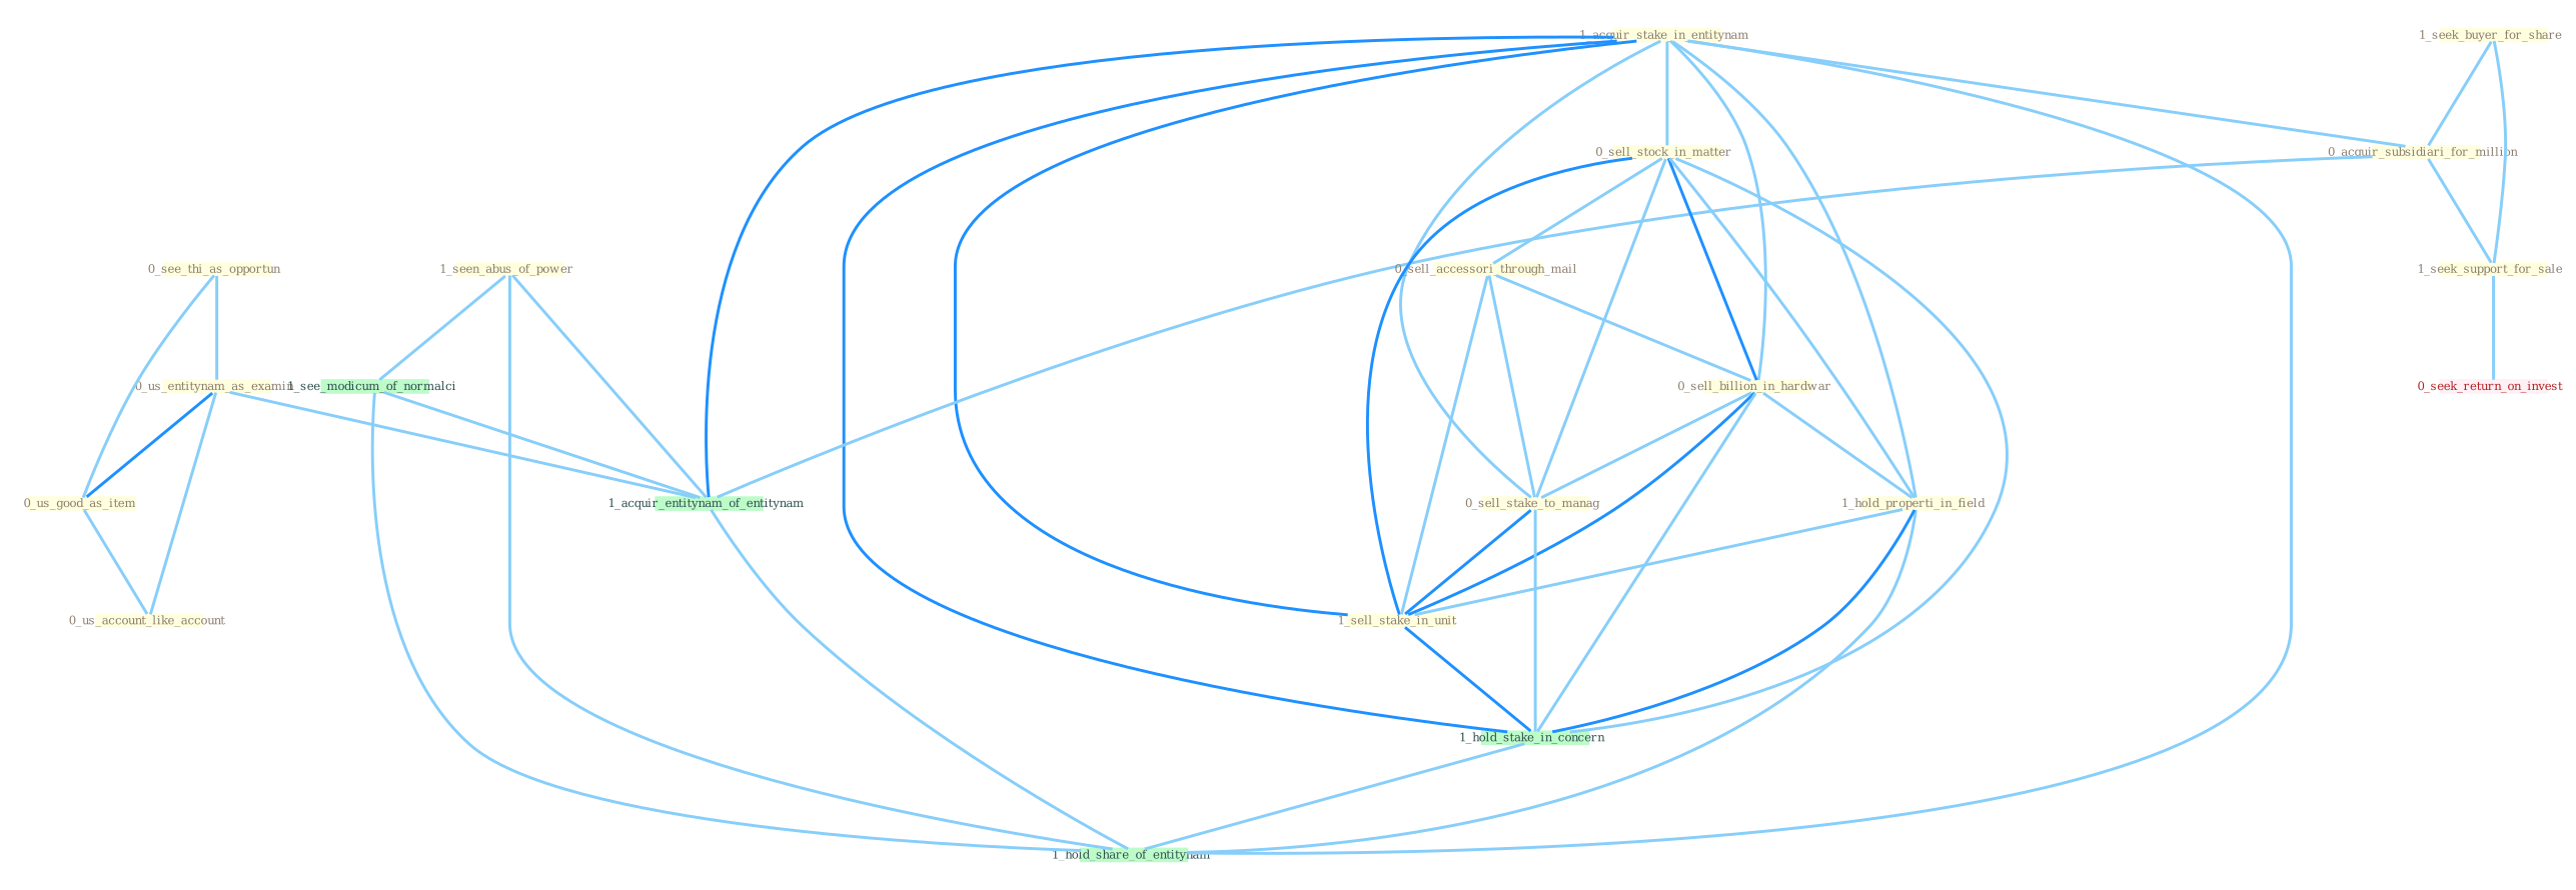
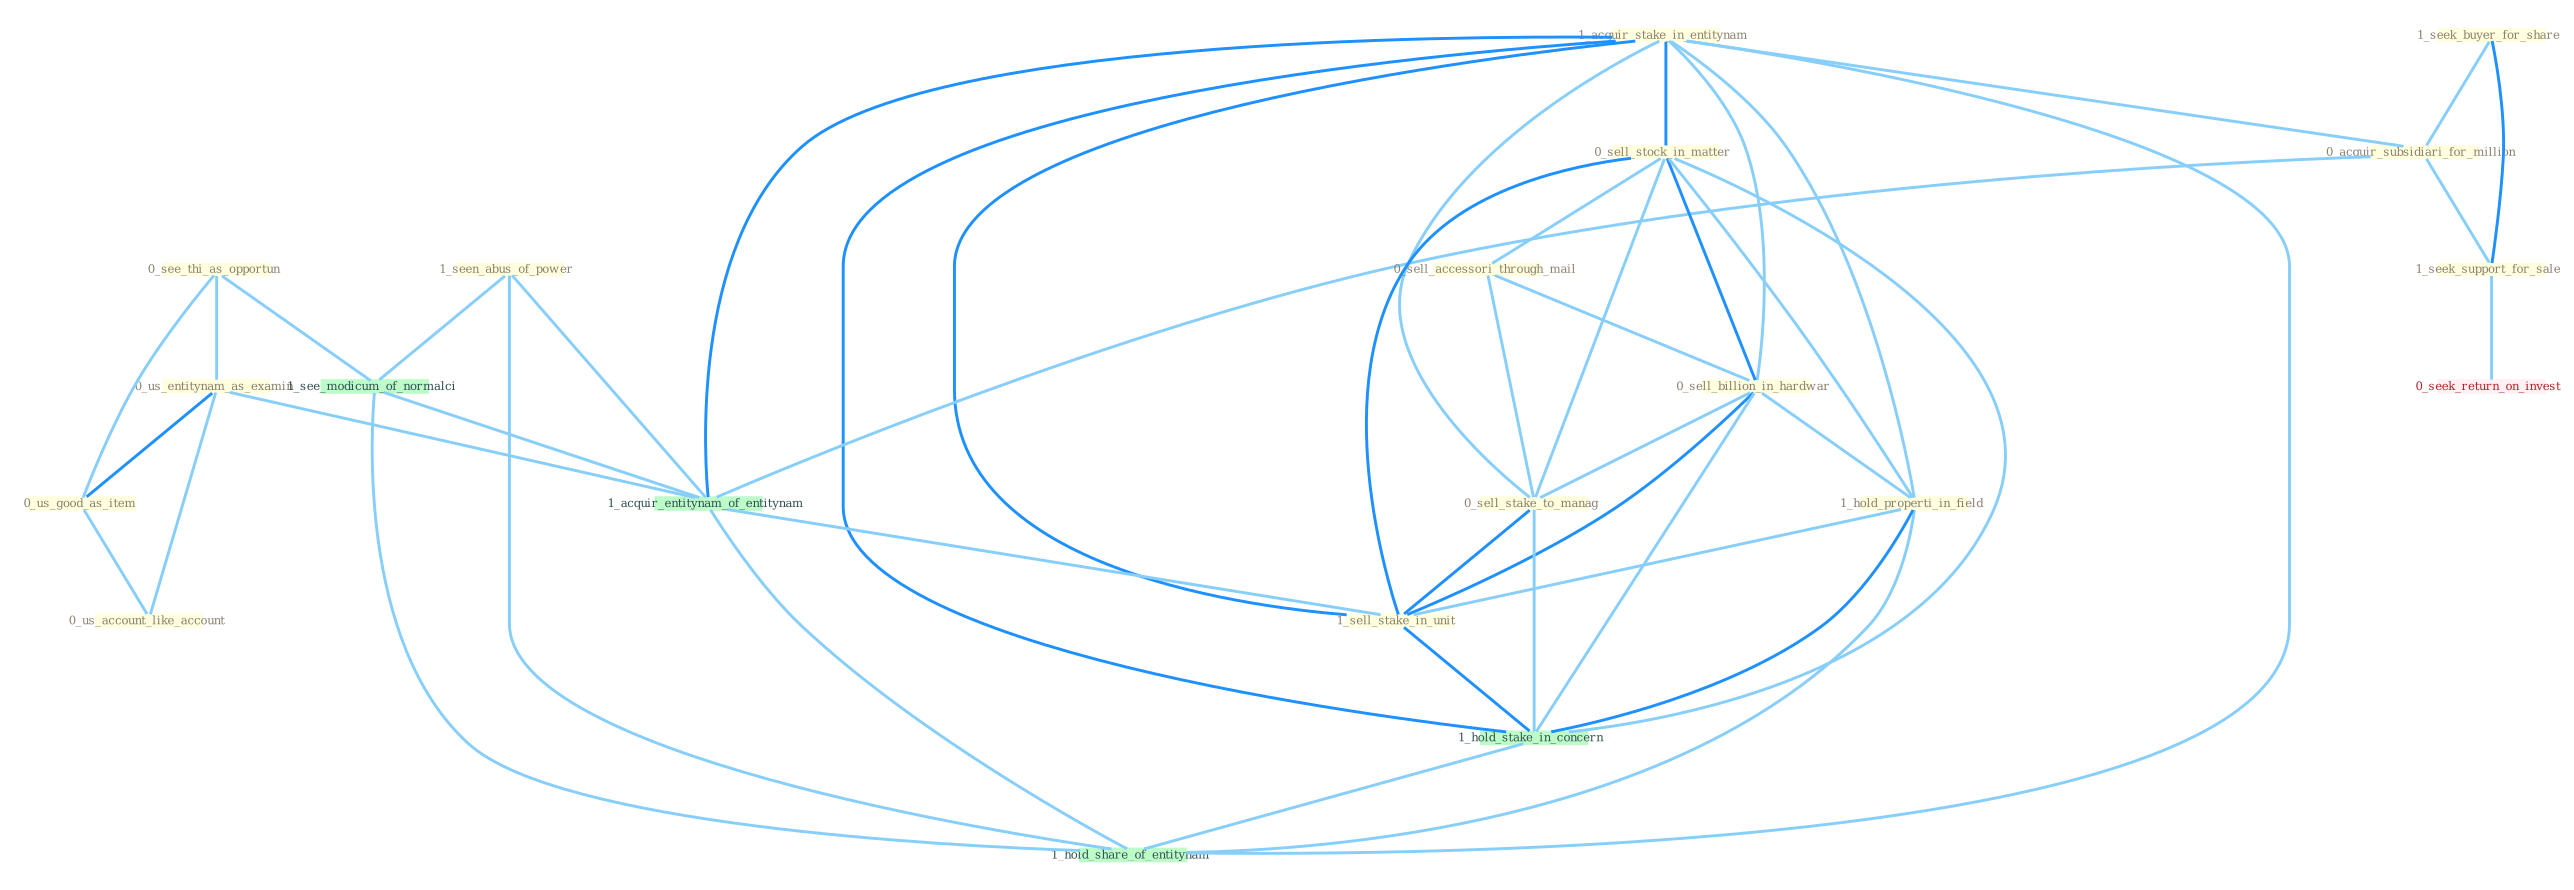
  graph {
    node [color="#ffffe0" fixedsize=true fontcolor="#8b7d6b" fontsize=4 shape=polygon style=filled]
    edge [color="#87cefa" w=1]
    "0_see_thi_as_opportun " [height=.06 width=.5]
    "0_us_entitynam_as_examin " [height=.06 width=.5]
    "1_seen_abus_of_power " [height=.06 width=.5]
    "1_acquir_stake_in_entitynam " [height=.06 width=.5]
    "1_seek_buyer_for_share " [height=.06 width=.5]
    "0_acquir_subsidiari_for_million " [height=.06 width=.5]
    "0_sell_stock_in_matter " [height=.06 width=.5]
    "0_sell_accessori_through_mail " [height=.06 width=.5]
    "0_sell_billion_in_hardwar " [height=.06 width=.5]
    "0_us_good_as_item " [height=.06 width=.5]
    "0_us_account_like_account " [height=.06 width=.5]
    "1_hold_properti_in_field " [height=.06 width=.5]
    "0_sell_stake_to_manag " [height=.06 width=.5]
    "1_sell_stake_in_unit " [height=.06 width=.5]
    "1_seek_support_for_sale " [height=.06 width=.5]
    "0_seek_return_on_invest " [color="#fff0f5" fontcolor="#b22222" height=.06 width=.5]
    "1_see_modicum_of_normalci " [color="#BDFCC9" fontcolor="#2f4f4f" height=.06 width=.5]
    "1_acquir_entitynam_of_entitynam " [color="#BDFCC9" fontcolor="#2f4f4f" height=.06 width=.5]
    "1_hold_share_of_entitynam " [color="#BDFCC9" fontcolor="#2f4f4f" height=.06 width=.5]
    "1_hold_stake_in_concern " [color="#BDFCC9" fontcolor="#2f4f4f" height=.06 width=.5]
    subgraph sub_1 {
      "0_see_thi_as_opportun "
      "0_us_entitynam_as_examin "
      "1_seen_abus_of_power "
      "1_acquir_stake_in_entitynam "
      "1_seek_buyer_for_share "
      "0_acquir_subsidiari_for_million "
      "0_sell_stock_in_matter "
      "0_sell_accessori_through_mail "
      "0_sell_billion_in_hardwar "
      "0_us_good_as_item "
      "0_us_account_like_account "
      "1_hold_properti_in_field "
      "0_sell_stake_to_manag "
      "1_sell_stake_in_unit "
      "1_seek_support_for_sale "
    }
    subgraph sub_2 {
      "0_seek_return_on_invest "
    }
    "0_see_thi_as_opportun " -- "0_us_entitynam_as_examin "
    "0_see_thi_as_opportun " -- "0_us_good_as_item "
+   "0_see_thi_as_opportun " -- "1_see_modicum_of_normalci "
    "0_us_entitynam_as_examin " -- "0_us_good_as_item " [color="#1e90ff" w=2]
    "0_us_entitynam_as_examin " -- "0_us_account_like_account "
    "0_us_entitynam_as_examin " -- "1_acquir_entitynam_of_entitynam "
    "1_seen_abus_of_power " -- "1_see_modicum_of_normalci "
    "1_seen_abus_of_power " -- "1_acquir_entitynam_of_entitynam "
    "1_seen_abus_of_power " -- "1_hold_share_of_entitynam "
    "1_acquir_stake_in_entitynam " -- "0_acquir_subsidiari_for_million "
-   "1_acquir_stake_in_entitynam " -- "0_sell_stock_in_matter "
+   "1_acquir_stake_in_entitynam " -- "0_sell_stock_in_matter " [color="#1e90ff"]
    "1_acquir_stake_in_entitynam " -- "0_sell_billion_in_hardwar "
    "1_acquir_stake_in_entitynam " -- "1_hold_properti_in_field "
    "1_acquir_stake_in_entitynam " -- "0_sell_stake_to_manag "
    "1_acquir_stake_in_entitynam " -- "1_sell_stake_in_unit " [color="#1e90ff" w=2]
    "1_acquir_stake_in_entitynam " -- "1_acquir_entitynam_of_entitynam " [color="#1e90ff" w=2]
    "1_acquir_stake_in_entitynam " -- "1_hold_share_of_entitynam "
    "1_acquir_stake_in_entitynam " -- "1_hold_stake_in_concern " [color="#1e90ff" w=2]
    "1_seek_buyer_for_share " -- "0_acquir_subsidiari_for_million "
-   "1_seek_buyer_for_share " -- "1_seek_support_for_sale " [w=2]
+   "1_seek_buyer_for_share " -- "1_seek_support_for_sale " [color="#1e90ff" w=2]
    "0_acquir_subsidiari_for_million " -- "1_seek_support_for_sale "
    "0_acquir_subsidiari_for_million " -- "1_acquir_entitynam_of_entitynam "
    "0_sell_stock_in_matter " -- "0_sell_accessori_through_mail "
    "0_sell_stock_in_matter " -- "0_sell_billion_in_hardwar " [color="#1e90ff" w=2]
    "0_sell_stock_in_matter " -- "1_hold_properti_in_field "
    "0_sell_stock_in_matter " -- "0_sell_stake_to_manag "
    "0_sell_stock_in_matter " -- "1_sell_stake_in_unit " [color="#1e90ff" w=2]
    "0_sell_stock_in_matter " -- "1_hold_stake_in_concern "
    "0_sell_accessori_through_mail " -- "0_sell_billion_in_hardwar "
    "0_sell_accessori_through_mail " -- "0_sell_stake_to_manag "
-   "0_sell_accessori_through_mail " -- "1_sell_stake_in_unit "
+   "1_acquir_entitynam_of_entitynam " -- "1_sell_stake_in_unit "
    "0_sell_billion_in_hardwar " -- "1_hold_properti_in_field "
    "0_sell_billion_in_hardwar " -- "0_sell_stake_to_manag "
    "0_sell_billion_in_hardwar " -- "1_sell_stake_in_unit " [color="#1e90ff" w=2]
    "0_sell_billion_in_hardwar " -- "1_hold_stake_in_concern "
    "0_us_good_as_item " -- "0_us_account_like_account "
    "1_hold_properti_in_field " -- "1_sell_stake_in_unit "
    "1_hold_properti_in_field " -- "1_hold_share_of_entitynam "
    "1_hold_properti_in_field " -- "1_hold_stake_in_concern " [color="#1e90ff" w=2]
    "0_sell_stake_to_manag " -- "1_sell_stake_in_unit " [color="#1e90ff" w=2]
    "0_sell_stake_to_manag " -- "1_hold_stake_in_concern "
    "1_sell_stake_in_unit " -- "1_hold_stake_in_concern " [color="#1e90ff" w=2]
    "1_seek_support_for_sale " -- "0_seek_return_on_invest "
    "1_see_modicum_of_normalci " -- "1_acquir_entitynam_of_entitynam "
    "1_see_modicum_of_normalci " -- "1_hold_share_of_entitynam "
    "1_acquir_entitynam_of_entitynam " -- "1_hold_share_of_entitynam " [w=2]
    "1_hold_stake_in_concern " -- "1_hold_share_of_entitynam "
  }
